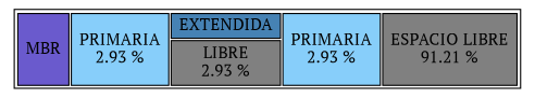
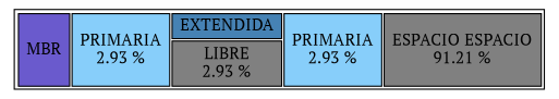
  digraph {
    fontname="PT Serif"
-   n1 [label=< <table border="1">  <tr>   <td bgcolor='SlateBlue'  ROWSPAN='3'> MBR </td>  <td bgcolor='LightSkyBlue' ROWSPAN='3'> PRIMARIA <br/> 2.93 % </td>  <td bgcolor='SteelBlue' COLSPAN='1'> EXTENDIDA </td>  <td bgcolor='LightSkyBlue' ROWSPAN='3'> PRIMARIA <br/> 2.93 % </td>  <td bgcolor='#808080'  ROWSPAN='3'> ESPACIO LIBRE <br/> 91.21 % </td>  </tr>  <tr>   <td bgcolor='#808080' ROWSPAN='2'> LIBRE <br/> 2.93 % </td> </tr>  </table> > shape=none fontname="PT Serif"]
+   n1 [label=< <table border="1">  <tr>   <td bgcolor='SlateBlue'  ROWSPAN='3'> MBR </td>  <td bgcolor='LightSkyBlue' ROWSPAN='3'> PRIMARIA <br/> 2.93 % </td>  <td bgcolor='SteelBlue' COLSPAN='1'> EXTENDIDA </td>  <td bgcolor='LightSkyBlue' ROWSPAN='3'> PRIMARIA <br/> 2.93 % </td>  <td bgcolor='#808080'  ROWSPAN='3'> ESPACIO ESPACIO <br/> 91.21 % </td>  </tr>  <tr>   <td bgcolor='#808080' ROWSPAN='2'> LIBRE <br/> 2.93 % </td> </tr>  </table> > shape=none fontname="PT Serif"]
  }
